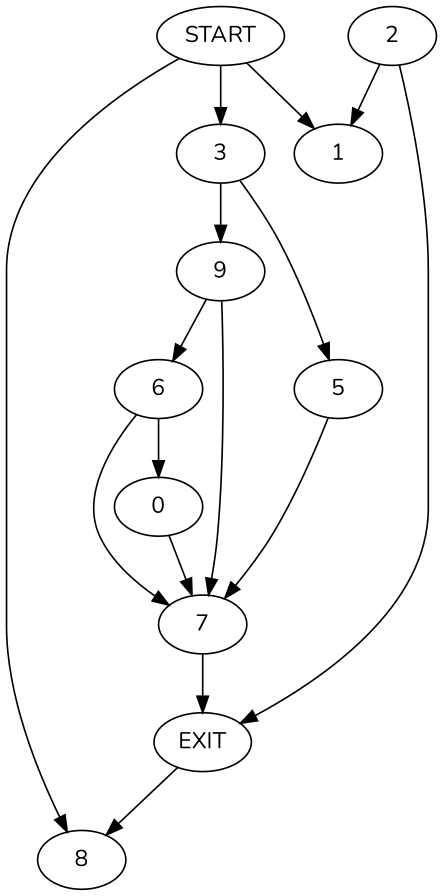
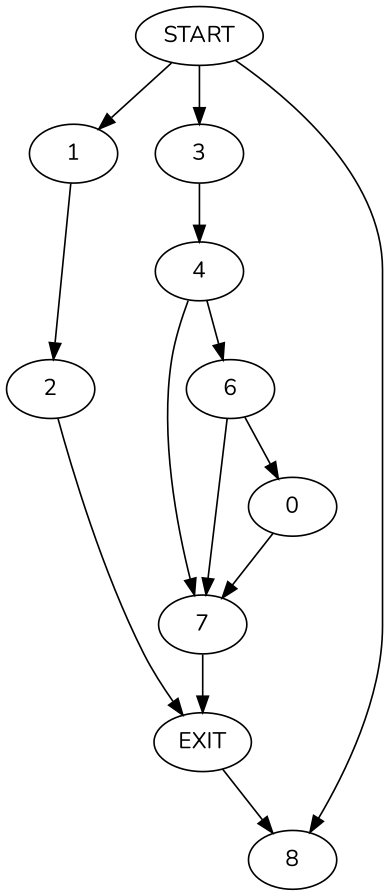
  digraph {
    fontname=Nunito
    node [fontname=Nunito]
    edge [fontname=Nunito]
    n1 [label=START]
    1
    8
    3
    2
    n6 [label=EXIT]
-   4 [label=9]
-   5
+   4
    6
    7
    n11 [label=0]
    n1 -> 1
    n1 -> 8
    n1 -> 3
-   2 -> 1
+   1 -> 2
    3 -> 4
-   3 -> 5
    2 -> n6
    n6 -> 8
    4 -> 6
    4 -> 7
-   5 -> 7
    6 -> 7
    6 -> n11
    7 -> n6
    n11 -> 7
  }
